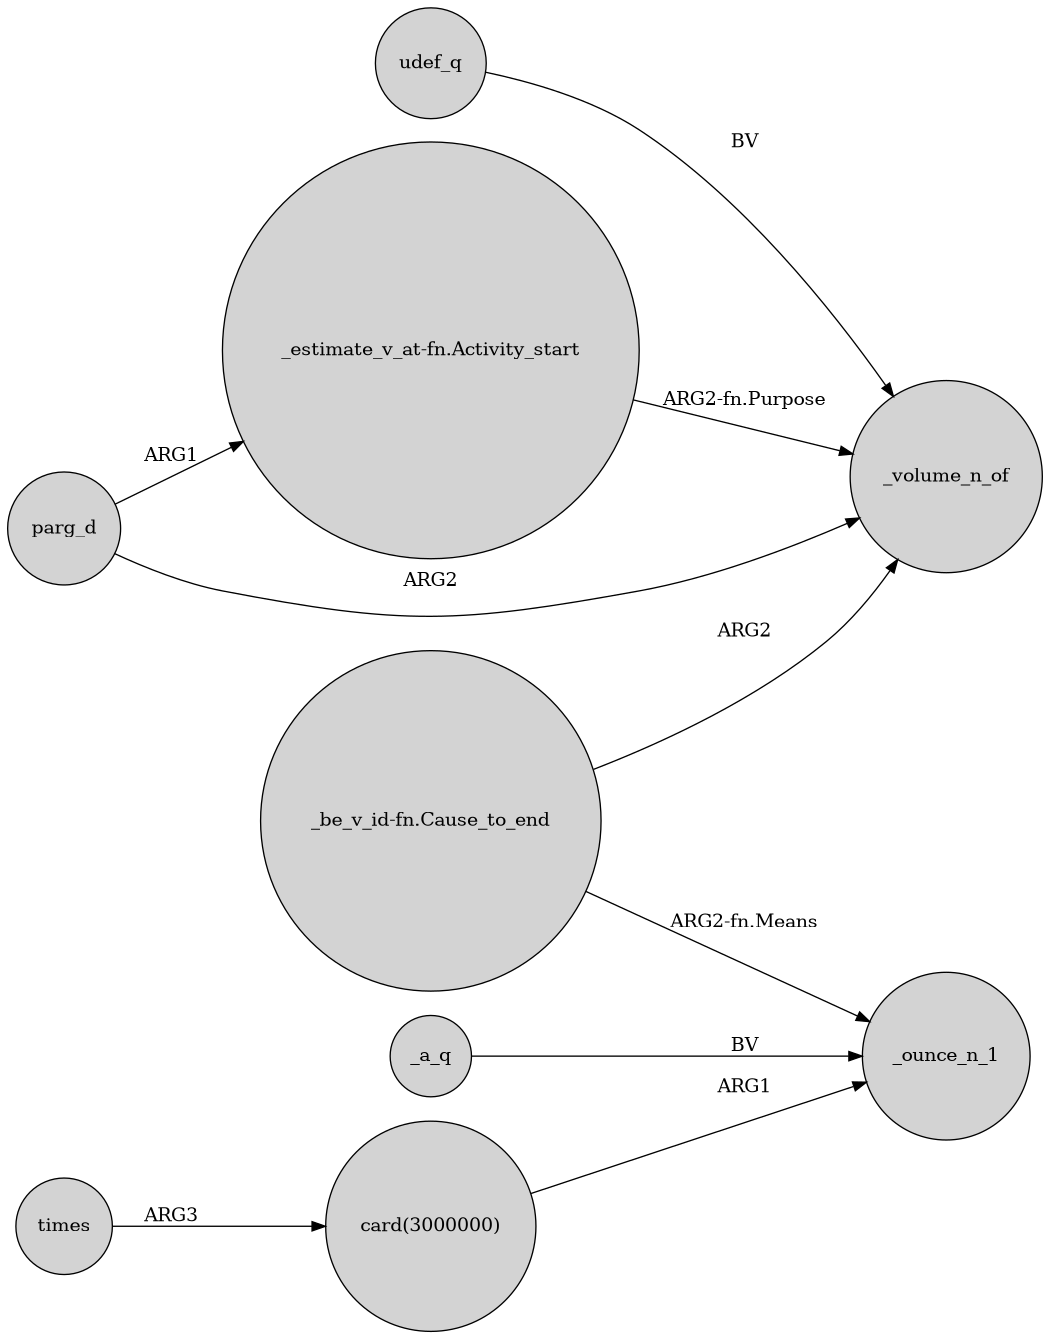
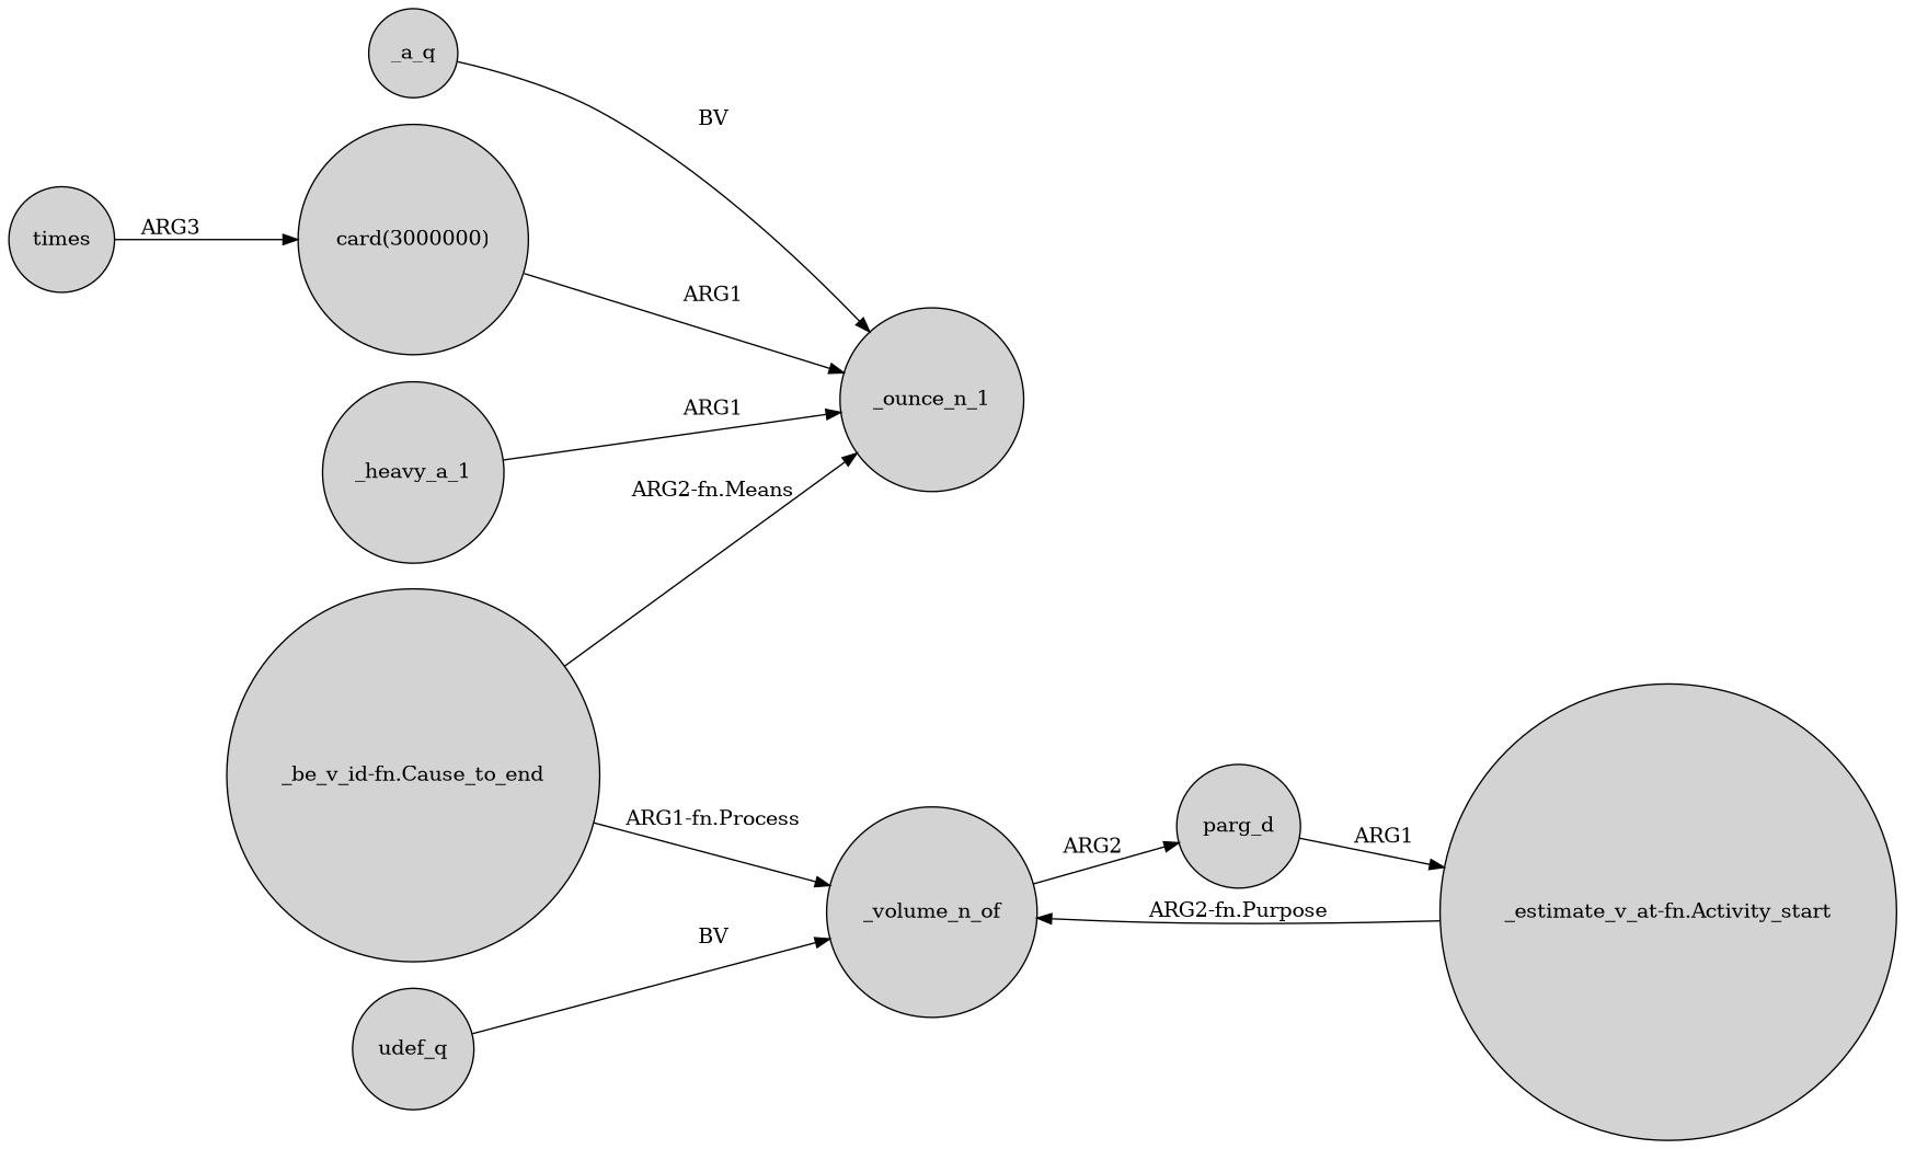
  digraph {
    rankdir=LR
    node [shape=circle style=filled]
    n1 [label="card(3000000)"]
    times
    _ounce_n_1
+   _heavy_a_1
    "_be_v_id-fn.Cause_to_end"
    _volume_n_of
    udef_q
    parg_d
    "_estimate_v_at-fn.Activity_start"
    _a_q
    n1 -> _ounce_n_1 [label=ARG1]
    times -> n1 [label=ARG3]
+   _heavy_a_1 -> _ounce_n_1 [label=ARG1]
    "_be_v_id-fn.Cause_to_end" -> _ounce_n_1 [label="ARG2-fn.Means"]
-   "_be_v_id-fn.Cause_to_end" -> _volume_n_of [label=ARG2]
+   "_be_v_id-fn.Cause_to_end" -> _volume_n_of [label="ARG1-fn.Process"]
    udef_q -> _volume_n_of [label=BV]
-   parg_d -> _volume_n_of [label=ARG2]
+   _volume_n_of -> parg_d [label=ARG2]
    parg_d -> "_estimate_v_at-fn.Activity_start" [label=ARG1]
    "_estimate_v_at-fn.Activity_start" -> _volume_n_of [label="ARG2-fn.Purpose"]
    _a_q -> _ounce_n_1 [label=BV]
  }
